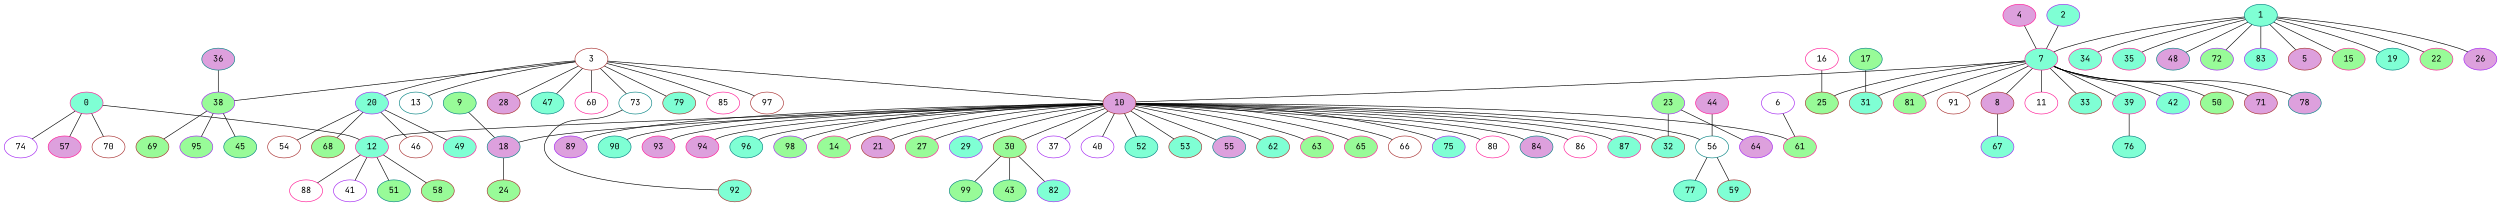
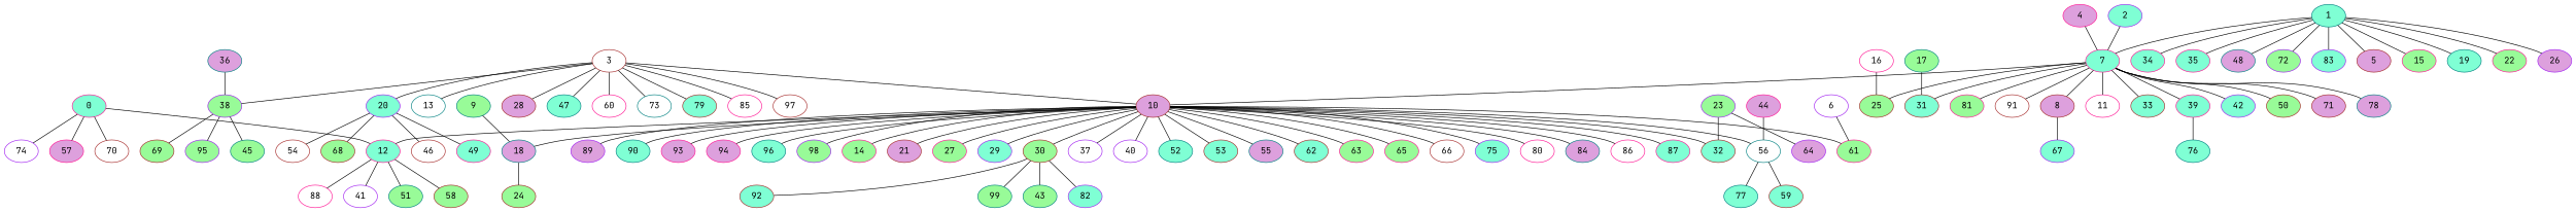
  graph {
    fontname="JetBrains Mono"
    node [color=brown fillcolor=aquamarine fontname="JetBrains Mono" style=filled]
    edge [fontname="JetBrains Mono"]
    10 [fillcolor=plum]
    12 [color=deeppink]
    14 [color=deeppink fillcolor=palegreen]
    18 [color=teal fillcolor=plum]
    21 [fillcolor=plum]
    27 [color=deeppink fillcolor=palegreen]
    29 [color=purple]
    30 [fillcolor=palegreen]
    32
    37 [color=purple fillcolor=white]
    40 [color=purple fillcolor=white]
    52 [color=teal]
    53
    55 [color=teal fillcolor=plum]
    56 [color=teal fillcolor=white]
    61 [color=deeppink fillcolor=palegreen]
    62
    63 [color=deeppink fillcolor=palegreen]
    65 [color=deeppink fillcolor=palegreen]
    66 [fillcolor=white]
    75 [color=purple]
    80 [color=deeppink fillcolor=white]
    84 [color=teal fillcolor=plum]
    86 [color=deeppink fillcolor=white]
    87 [color=deeppink]
    89 [color=purple fillcolor=plum]
    90 [color=teal]
    93 [color=deeppink fillcolor=plum]
    94 [color=deeppink fillcolor=plum]
    96 [color=teal]
    98 [color=purple fillcolor=palegreen]
    41 [color=purple fillcolor=white]
    51 [color=teal fillcolor=palegreen]
    58 [fillcolor=palegreen]
    88 [color=deeppink fillcolor=white]
    24 [fillcolor=palegreen]
    43 [color=teal fillcolor=palegreen]
    82 [color=purple]
    92
    99 [color=teal fillcolor=palegreen]
    59
    77 [color=teal]
    3 [fillcolor=white]
    13 [color=teal fillcolor=white]
    20 [color=purple]
    28 [fillcolor=plum]
    38 [color=purple fillcolor=palegreen]
    47 [color=teal]
    60 [color=deeppink fillcolor=white]
    73 [color=teal fillcolor=white]
    79
    85 [color=deeppink fillcolor=white]
    97 [fillcolor=white]
    46 [fillcolor=white]
    49 [color=deeppink]
    54 [fillcolor=white]
    68 [fillcolor=palegreen]
    45 [color=teal fillcolor=palegreen]
    69 [fillcolor=palegreen]
    95 [color=purple fillcolor=palegreen]
    7 [color=deeppink]
    8 [fillcolor=plum]
    11 [color=deeppink fillcolor=white]
    25 [fillcolor=palegreen]
    31
    33
    39 [color=deeppink]
    42 [color=purple]
    50 [fillcolor=palegreen]
    71 [fillcolor=plum]
    78 [color=teal fillcolor=plum]
    81 [color=deeppink fillcolor=palegreen]
    91 [fillcolor=white]
    67 [color=purple]
    76 [color=teal]
    1 [color=teal]
    5 [fillcolor=plum]
    15 [color=deeppink fillcolor=palegreen]
    19 [color=teal]
    22 [color=deeppink fillcolor=palegreen]
    26 [color=purple fillcolor=plum]
    34 [color=deeppink]
    35 [color=deeppink]
    48 [color=teal fillcolor=plum]
    72 [color=purple fillcolor=palegreen]
    83 [color=purple]
    2 [color=purple]
    4 [color=deeppink fillcolor=plum]
    0 [color=deeppink]
    57 [color=deeppink fillcolor=plum]
    70 [fillcolor=white]
    74 [color=purple fillcolor=white]
    9 [color=teal fillcolor=palegreen]
    23 [color=purple fillcolor=palegreen]
    64 [color=purple fillcolor=plum]
    44 [color=deeppink fillcolor=plum]
    6 [color=purple fillcolor=white]
    36 [color=teal fillcolor=plum]
    16 [color=deeppink fillcolor=white]
    17 [color=teal fillcolor=palegreen]
    10 -- 12
    10 -- 14
    10 -- 18
    10 -- 21
    10 -- 27
    10 -- 29
    10 -- 30
    10 -- 32
    10 -- 37
    10 -- 40
    10 -- 52
    10 -- 53
    10 -- 55
    10 -- 56
    10 -- 61
    10 -- 62
    10 -- 63
    10 -- 65
    10 -- 66
    10 -- 75
    10 -- 80
    10 -- 84
    10 -- 86
    10 -- 87
    10 -- 89
    10 -- 90
    10 -- 93
    10 -- 94
    10 -- 96
    10 -- 98
    12 -- 41
    12 -- 51
    12 -- 58
    12 -- 88
    18 -- 24
    30 -- 43
    30 -- 82
-   73 -- 92
+   30 -- 92
    30 -- 99
    56 -- 59
    56 -- 77
    3 -- 10
    3 -- 13
    3 -- 20
    3 -- 28
    3 -- 38
    3 -- 47
    3 -- 60
    3 -- 73
    3 -- 79
    3 -- 85
    3 -- 97
    20 -- 46
    20 -- 49
    20 -- 54
    20 -- 68
    38 -- 45
    38 -- 69
    38 -- 95
    7 -- 10
    7 -- 8
    7 -- 11
    7 -- 25
    7 -- 31
    7 -- 33
    7 -- 39
    7 -- 42
    7 -- 50
    7 -- 71
    7 -- 78
    7 -- 81
    7 -- 91
    8 -- 67
    39 -- 76
    1 -- 7
    1 -- 5
    1 -- 15
    1 -- 19
    1 -- 22
    1 -- 26
    1 -- 34
    1 -- 35
    1 -- 48
    1 -- 72
    1 -- 83
    2 -- 7
    4 -- 7
    0 -- 12
    0 -- 57
    0 -- 70
    0 -- 74
    9 -- 18
    23 -- 32
    23 -- 64
    44 -- 56
    6 -- 61
    36 -- 38
    16 -- 25
    17 -- 31
  }
